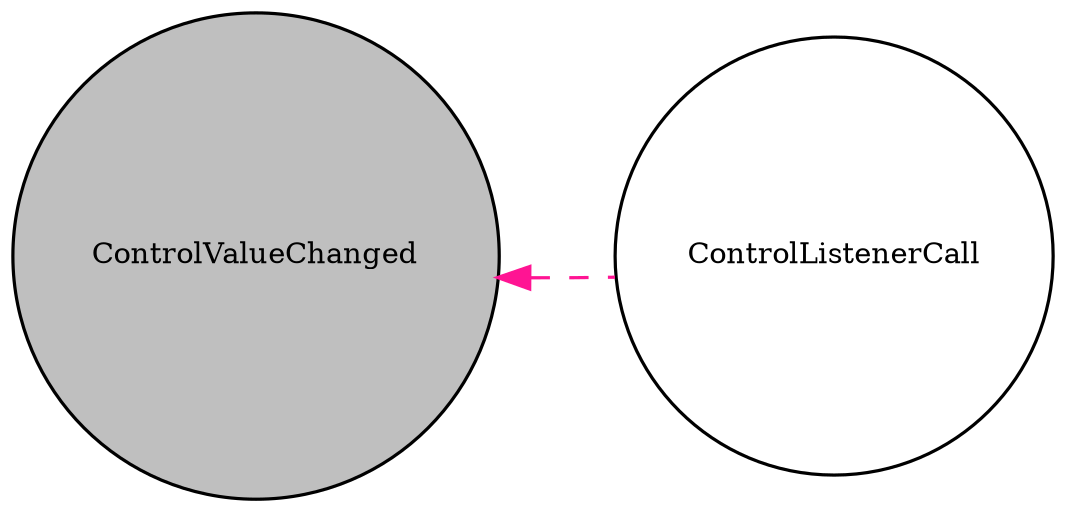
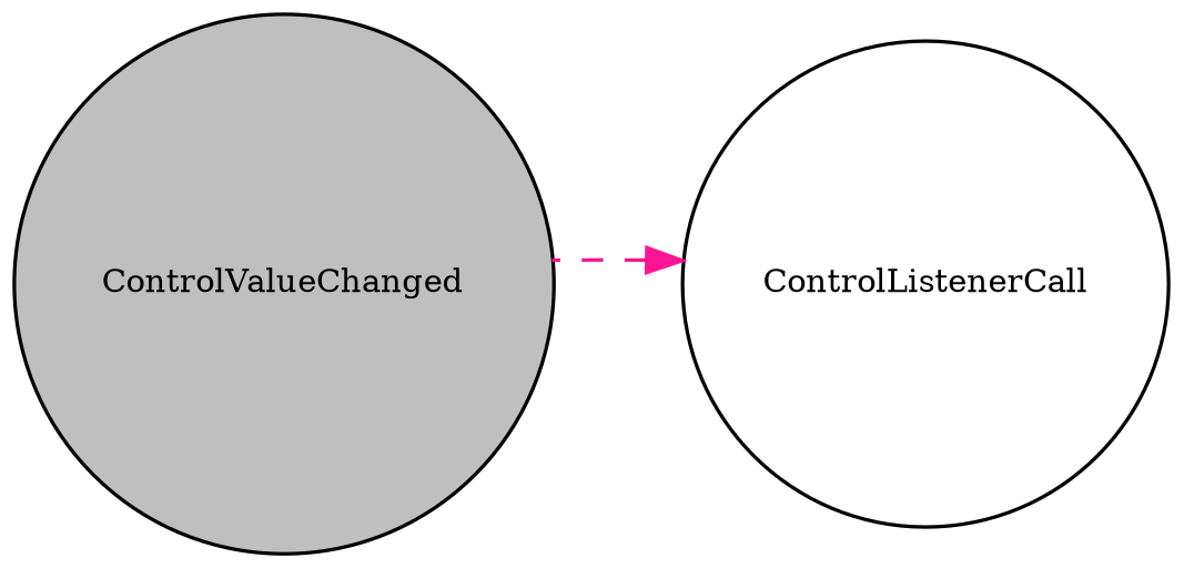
  digraph {
    rankdir=LR
    fontname="DejaVu Serif"
    node [color=black fontname="DejaVu Serif" fontsize=9 shape=circle]
    n1 [fillcolor=grey75 fontcolor=black height=0.2 label=ControlValueChanged style=filled width=0.4]
    n2 [height=0.2 label=ControlListenerCall width=0.4]
-   n1 -> n2 [color=deeppink dir=back fontname="DejaVu Serif" fontsize=9 labelfontname=Arial labelfontsize=9 style=dashed]
+   n2 -> n1 [color=deeppink dir=back fontname="DejaVu Serif" fontsize=9 labelfontname=Arial labelfontsize=9 style=dashed]
  }
